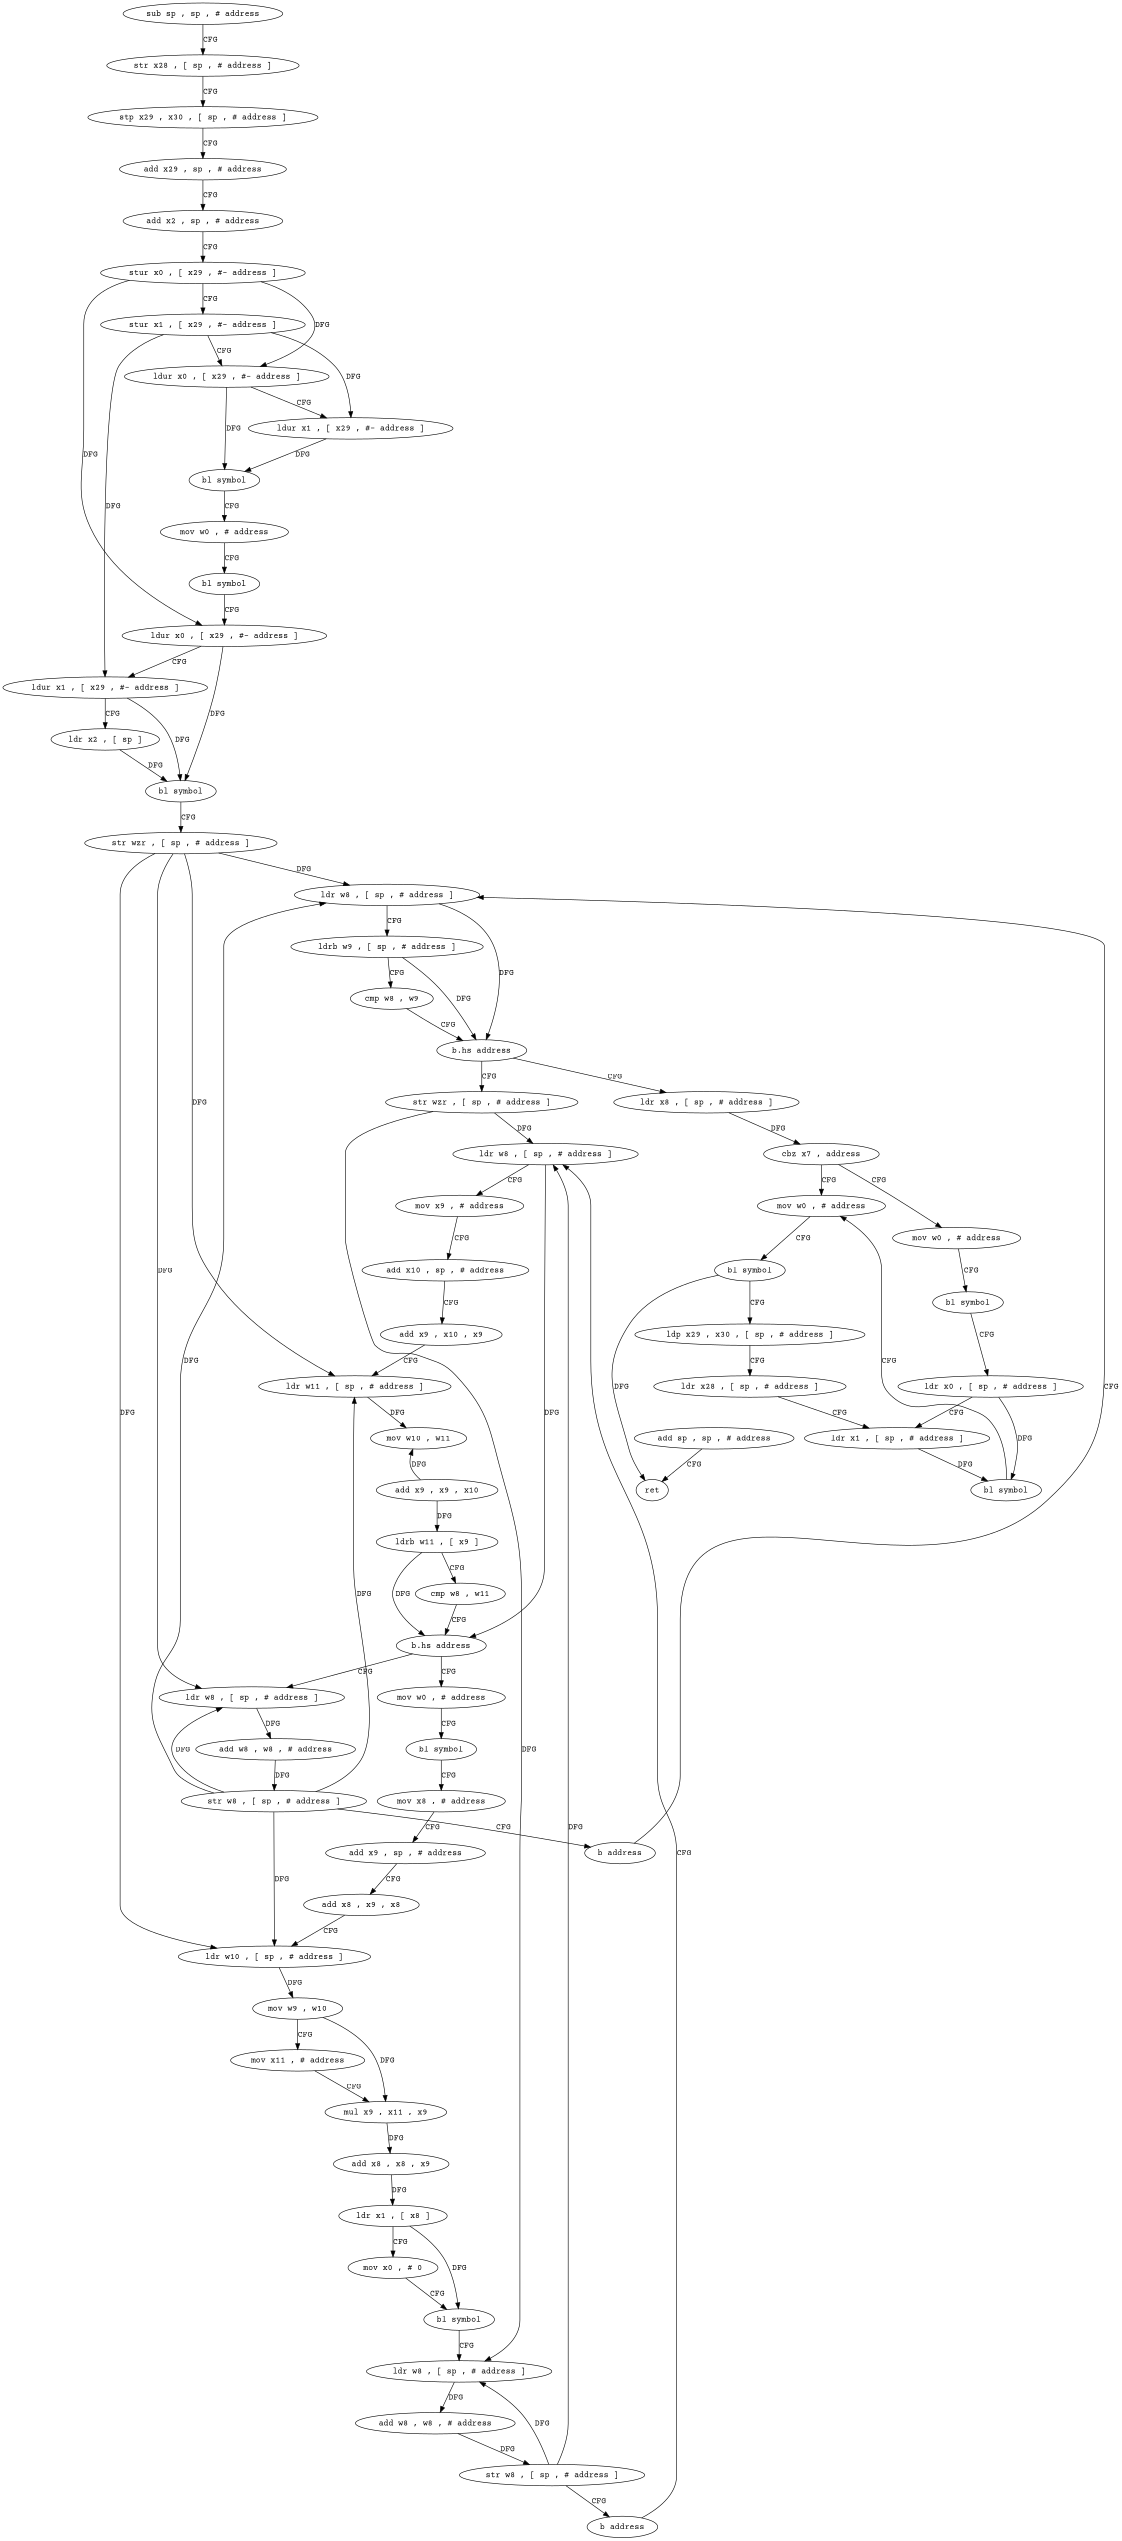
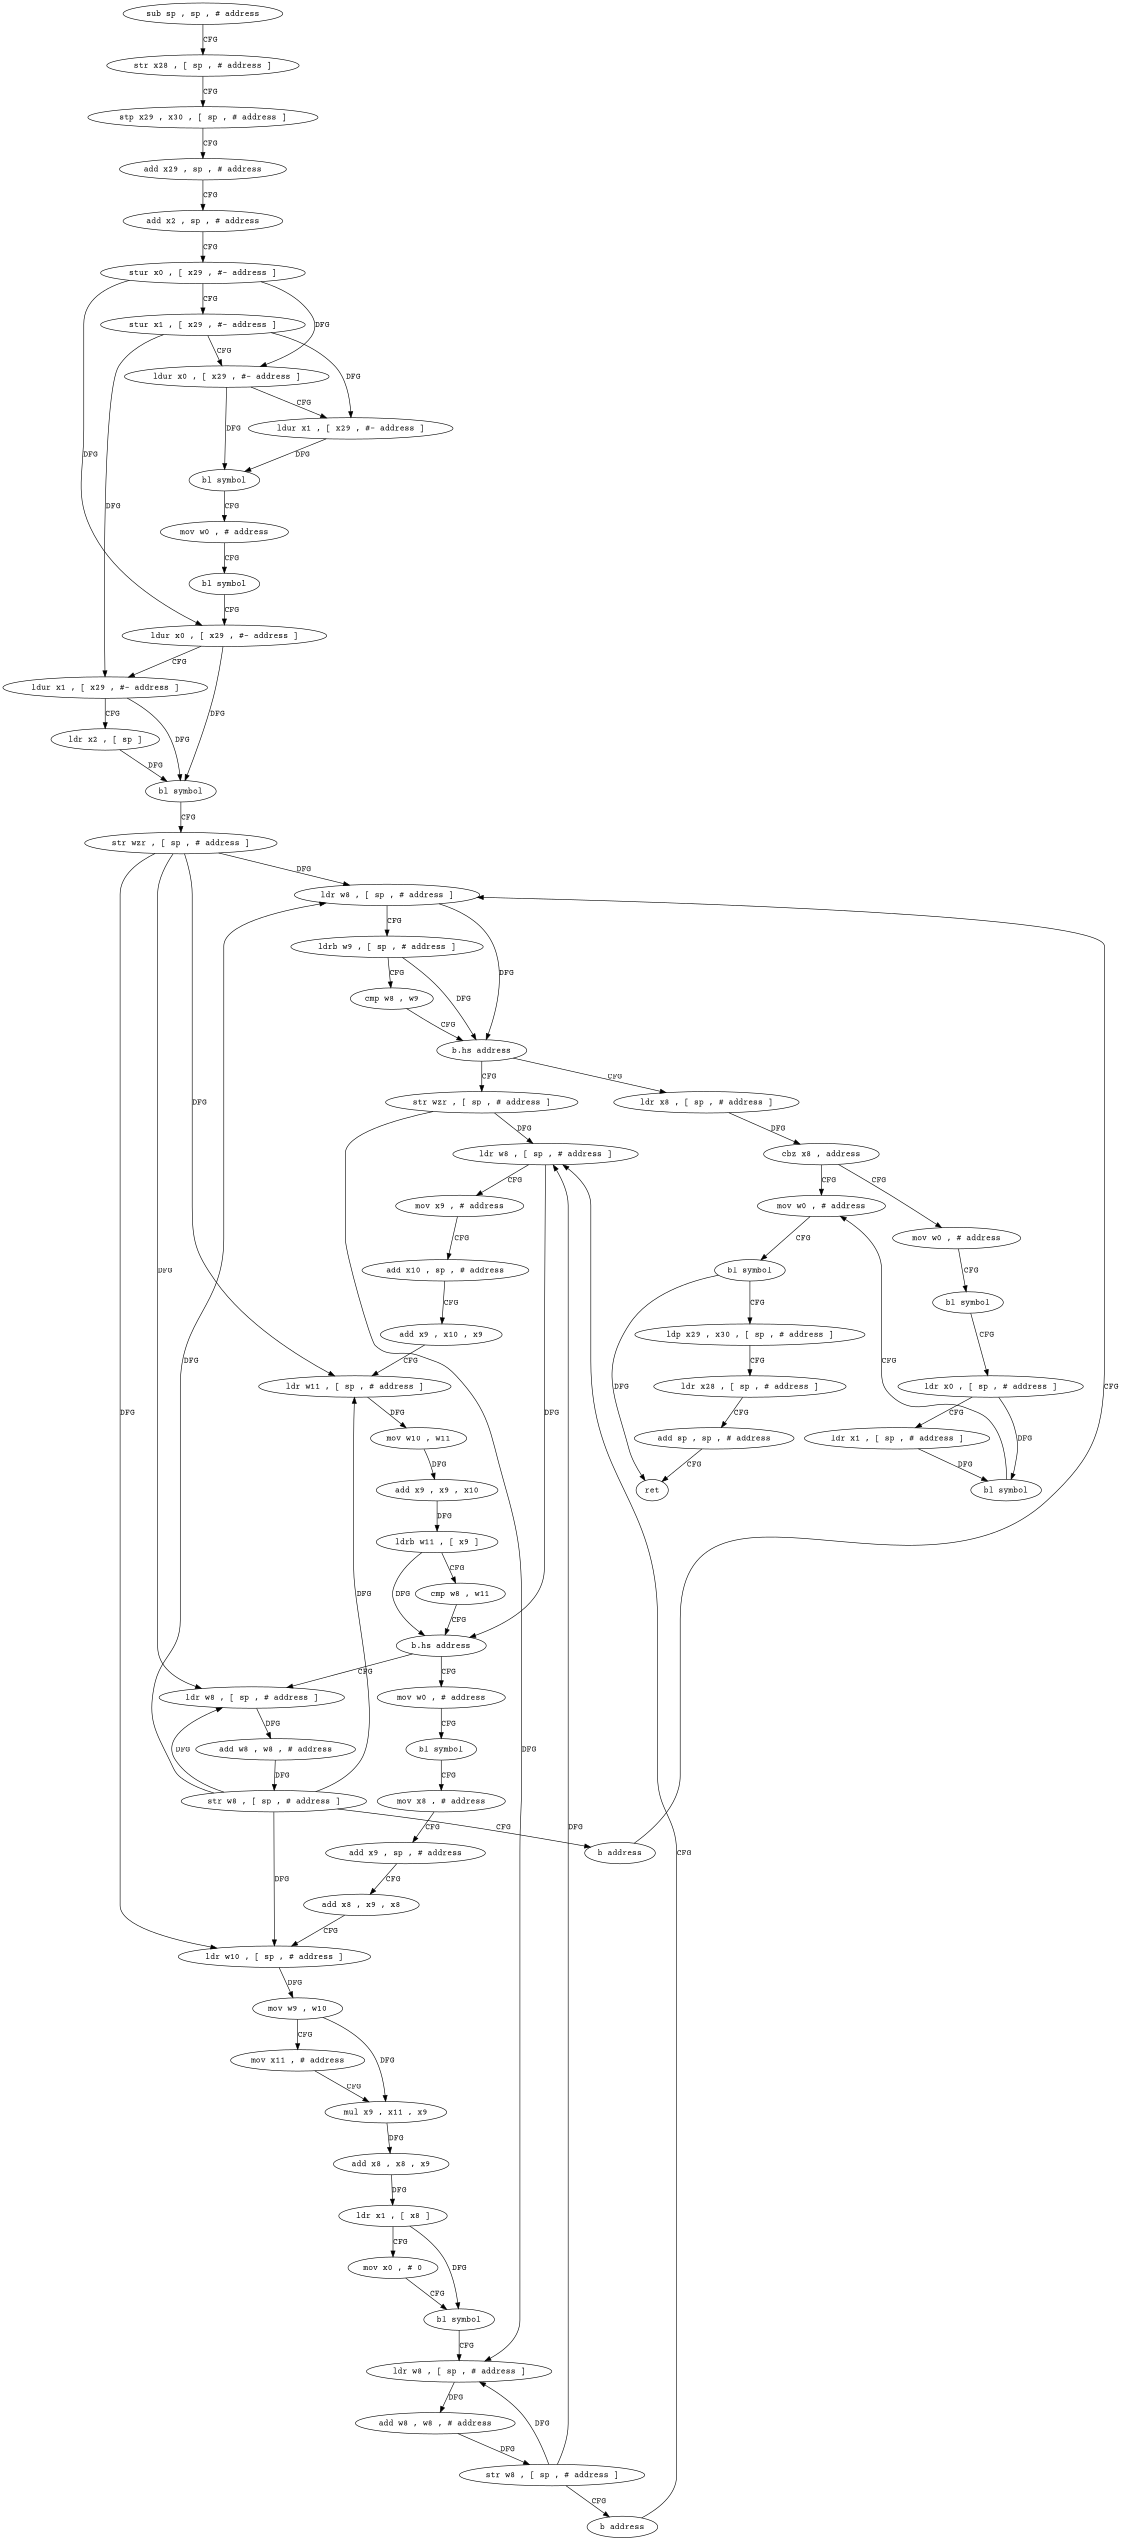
  digraph {
    fontname="Courier Prime"
    node [fontname="Courier Prime"]
    edge [fontname="Courier Prime"]
    n1 [label="sub sp , sp , # address"]
    n2 [label="str x28 , [ sp , # address ]"]
    n3 [label="stp x29 , x30 , [ sp , # address ]"]
    n4 [label="add x29 , sp , # address"]
    n5 [label="add x2 , sp , # address"]
    n6 [label="stur x0 , [ x29 , #- address ]"]
    n7 [label="stur x1 , [ x29 , #- address ]"]
    n8 [label="ldur x0 , [ x29 , #- address ]"]
    n9 [label="ldur x0 , [ x29 , #- address ]"]
    n10 [label="ldur x1 , [ x29 , #- address ]"]
    n11 [label="ldur x1 , [ x29 , #- address ]"]
    n12 [label="bl symbol"]
    n13 [label="bl symbol"]
    n14 [label="ldr x2 , [ sp ]"]
    n15 [label="mov w0 , # address"]
    n16 [label="bl symbol"]
    n17 [label="str wzr , [ sp , # address ]"]
    n18 [label="ldr w8 , [ sp , # address ]"]
    n19 [label="ldr w8 , [ sp , # address ]"]
    n20 [label="ldr w10 , [ sp , # address ]"]
    n21 [label="ldr w11 , [ sp , # address ]"]
    n22 [label="ldrb w9 , [ sp , # address ]"]
    n23 [label="b.hs address"]
    n24 [label="add w8 , w8 , # address"]
    n25 [label="mov w9 , w10"]
    n26 [label="mov w10 , w11"]
    n27 [label="cmp w8 , w9"]
    n28 [label="ldr x8 , [ sp , # address ]"]
    n29 [label="str wzr , [ sp , # address ]"]
-   n30 [label="cbz x7 , address"]
+   n30 [label="cbz x8 , address"]
    n31 [label="mov w0 , # address"]
    n32 [label="mov w0 , # address"]
    n33 [label="bl symbol"]
    n34 [label="bl symbol"]
    n35 [label="ldp x29 , x30 , [ sp , # address ]"]
    n36 [label=ret]
    n37 [label="ldr x0 , [ sp , # address ]"]
    n38 [label="ldr w8 , [ sp , # address ]"]
    n39 [label="ldr w8 , [ sp , # address ]"]
    n40 [label="mov x9 , # address"]
    n41 [label="b.hs address"]
    n42 [label="add w8 , w8 , # address"]
    n43 [label="add x10 , sp , # address"]
    n44 [label="mov w0 , # address"]
    n45 [label="ldr x28 , [ sp , # address ]"]
    n46 [label="add sp , sp , # address"]
    n47 [label="ldr x1 , [ sp , # address ]"]
    n48 [label="bl symbol"]
    n49 [label="str w8 , [ sp , # address ]"]
    n50 [label="b address"]
    n51 [label="bl symbol"]
    n52 [label="mov x8 , # address"]
    n53 [label="add x9 , sp , # address"]
    n54 [label="add x8 , x9 , x8"]
    n55 [label="mov x11 , # address"]
    n56 [label="mul x9 , x11 , x9"]
    n57 [label="add x8 , x8 , x9"]
    n58 [label="ldr x1 , [ x8 ]"]
    n59 [label="mov x0 , # 0"]
    n60 [label="bl symbol"]
    n61 [label="str w8 , [ sp , # address ]"]
    n62 [label="b address"]
    n63 [label="add x9 , x10 , x9"]
    n64 [label="add x9 , x9 , x10"]
    n65 [label="ldrb w11 , [ x9 ]"]
    n66 [label="cmp w8 , w11"]
    n1 -> n2 [label=CFG]
    n2 -> n3 [label=CFG]
    n3 -> n4 [label=CFG]
    n4 -> n5 [label=CFG]
    n5 -> n6 [label=CFG]
    n6 -> n7 [label=CFG]
    n6 -> n8 [label=DFG]
    n6 -> n9 [label=DFG]
    n7 -> n8 [label=CFG]
    n7 -> n10 [label=DFG]
    n7 -> n11 [label=DFG]
    n8 -> n10 [label=CFG]
    n8 -> n12 [label=DFG]
    n9 -> n11 [label=CFG]
    n9 -> n13 [label=DFG]
    n10 -> n12 [label=DFG]
    n11 -> n13 [label=DFG]
    n11 -> n14 [label=CFG]
    n12 -> n15 [label=CFG]
    n13 -> n17 [label=CFG]
    n14 -> n13 [label=DFG]
    n15 -> n16 [label=CFG]
    n16 -> n9 [label=CFG]
    n17 -> n18 [label=DFG]
    n17 -> n19 [label=DFG]
    n17 -> n20 [label=DFG]
    n17 -> n21 [label=DFG]
    n18 -> n22 [label=CFG]
    n18 -> n23 [label=DFG]
    n19 -> n24 [label=DFG]
    n20 -> n25 [label=DFG]
    n21 -> n26 [label=DFG]
    n22 -> n23 [label=DFG]
    n22 -> n27 [label=CFG]
    n23 -> n28 [label=CFG]
    n23 -> n29 [label=CFG]
    n24 -> n49 [label=DFG]
    n25 -> n55 [label=CFG]
    n25 -> n56 [label=DFG]
-   n64 -> n26 [label=DFG]
+   n26 -> n64 [label=DFG]
    n27 -> n23 [label=CFG]
    n28 -> n30 [label=DFG]
    n29 -> n38 [label=DFG]
    n29 -> n39 [label=DFG]
    n30 -> n31 [label=CFG]
    n30 -> n32 [label=CFG]
    n31 -> n33 [label=CFG]
    n32 -> n34 [label=CFG]
    n33 -> n35 [label=CFG]
    n33 -> n36 [label=DFG]
    n34 -> n37 [label=CFG]
    n35 -> n45 [label=CFG]
    n37 -> n47 [label=CFG]
    n37 -> n48 [label=DFG]
    n38 -> n40 [label=CFG]
    n38 -> n41 [label=DFG]
    n39 -> n42 [label=DFG]
    n40 -> n43 [label=CFG]
    n41 -> n19 [label=CFG]
    n41 -> n44 [label=CFG]
    n42 -> n61 [label=DFG]
    n43 -> n63 [label=CFG]
    n44 -> n51 [label=CFG]
-   n45 -> n47 [label=CFG]
+   n45 -> n46 [label=CFG]
    n46 -> n36 [label=CFG]
    n47 -> n48 [label=DFG]
    n48 -> n31 [label=CFG]
    n49 -> n18 [label=DFG]
    n49 -> n19 [label=DFG]
    n49 -> n20 [label=DFG]
    n49 -> n21 [label=DFG]
    n49 -> n50 [label=CFG]
    n50 -> n18 [label=CFG]
    n51 -> n52 [label=CFG]
    n52 -> n53 [label=CFG]
    n53 -> n54 [label=CFG]
    n54 -> n20 [label=CFG]
    n55 -> n56 [label=CFG]
    n56 -> n57 [label=DFG]
    n57 -> n58 [label=DFG]
    n58 -> n59 [label=CFG]
    n58 -> n60 [label=DFG]
    n59 -> n60 [label=CFG]
    n60 -> n39 [label=CFG]
    n61 -> n38 [label=DFG]
    n61 -> n39 [label=DFG]
    n61 -> n62 [label=CFG]
    n62 -> n38 [label=CFG]
    n63 -> n21 [label=CFG]
    n64 -> n65 [label=DFG]
    n65 -> n41 [label=DFG]
    n65 -> n66 [label=CFG]
    n66 -> n41 [label=CFG]
  }
